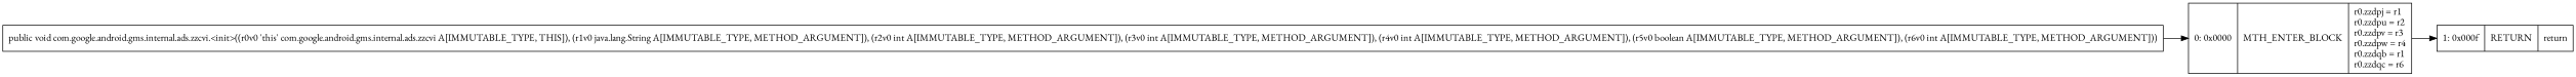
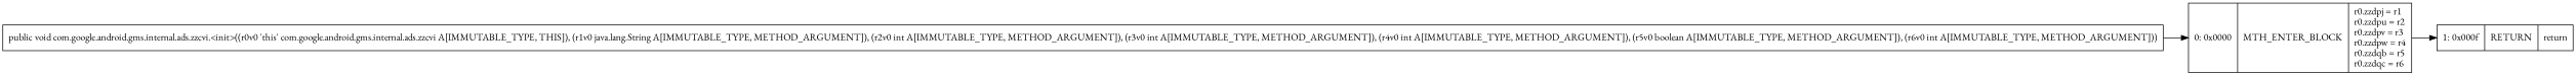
  digraph {
    rankdir=LR
    fontname="EB Garamond"
    node [shape=record fontname="EB Garamond"]
    edge [fontname="EB Garamond"]
-   n1 [label="{0\:\ 0x0000|MTH_ENTER_BLOCK\l|r0.zzdpj = r1\lr0.zzdpu = r2\lr0.zzdpv = r3\lr0.zzdpw = r4\lr0.zzdqb = r1\lr0.zzdqc = r6\l}"]
+   n1 [label="{0\:\ 0x0000|MTH_ENTER_BLOCK\l|r0.zzdpj = r1\lr0.zzdpu = r2\lr0.zzdpv = r3\lr0.zzdpw = r4\lr0.zzdqb = r5\lr0.zzdqc = r6\l}"]
    n2 [label="{1\:\ 0x000f|RETURN\l|return\l}"]
    n3 [label="{public void com.google.android.gms.internal.ads.zzcvi.\<init\>((r0v0 'this' com.google.android.gms.internal.ads.zzcvi A[IMMUTABLE_TYPE, THIS]), (r1v0 java.lang.String A[IMMUTABLE_TYPE, METHOD_ARGUMENT]), (r2v0 int A[IMMUTABLE_TYPE, METHOD_ARGUMENT]), (r3v0 int A[IMMUTABLE_TYPE, METHOD_ARGUMENT]), (r4v0 int A[IMMUTABLE_TYPE, METHOD_ARGUMENT]), (r5v0 boolean A[IMMUTABLE_TYPE, METHOD_ARGUMENT]), (r6v0 int A[IMMUTABLE_TYPE, METHOD_ARGUMENT])) }"]
    n1 -> n2
    n3 -> n1
  }
